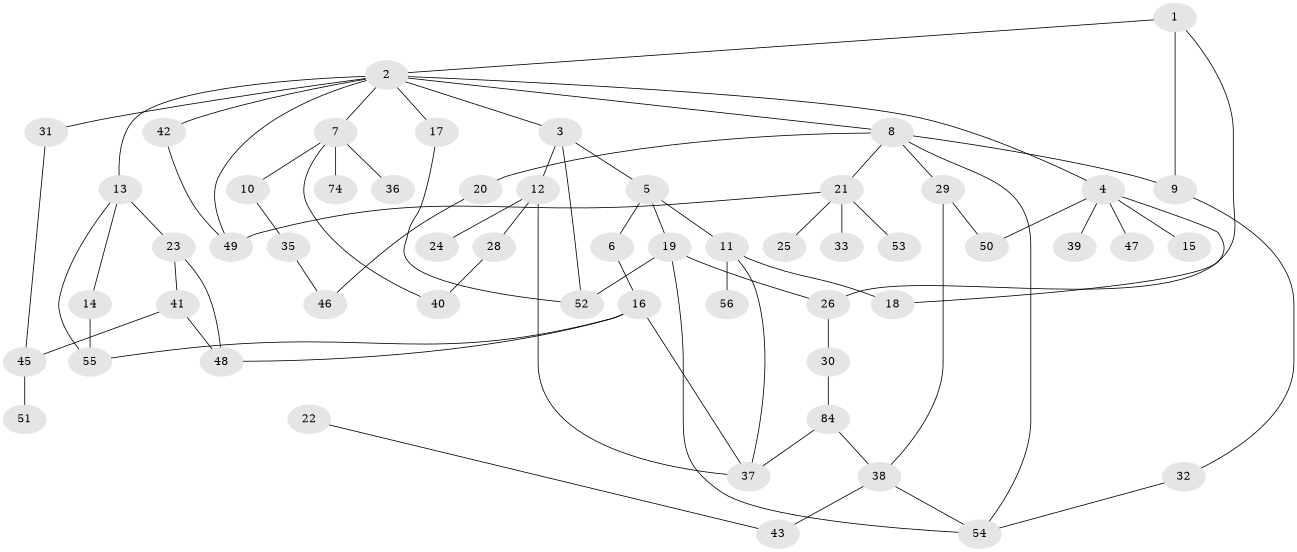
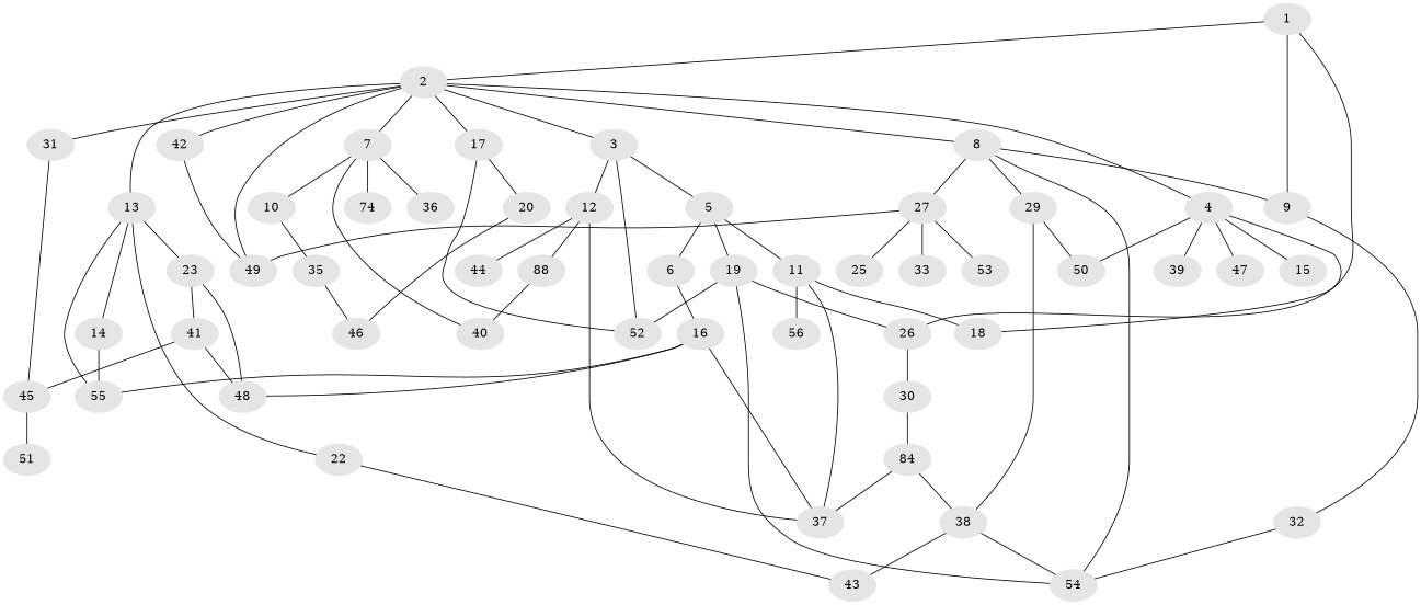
  graph {
    node [color=gray90 style=filled]
    1
    2
    9
    26
    3
    4
    7
    8
    13
    17
    31
    42
    49
    32
    30
    5
    12
    52
    15
    18
    39
    47
    50
    10
    n25 [label=74]
    36
    40
-   21
+   21 [label=27]
    29
    54
    14
    22
    23
    55
    20
    45
    6
    11
    19
    37
-   28
-   44 [label=24]
+   28 [label=88]
+   44
    16
    56
    48
    35
    25
    33
    53
    38
    46
    43
    41
    n54 [label=84]
    51
    1 -- 2
    1 -- 9
    1 -- 26
    2 -- 3
    2 -- 4
    2 -- 7
    2 -- 8
    2 -- 13
    2 -- 17
    2 -- 31
    2 -- 42
    2 -- 49
    9 -- 32
    26 -- 30
    3 -- 5
    3 -- 12
    3 -- 52
    4 -- 15
    4 -- 18
    4 -- 39
    4 -- 47
    4 -- 50
    7 -- 10
    7 -- n25
    7 -- 36
    7 -- 40
    8 -- 9
    8 -- 21
    8 -- 29
    8 -- 54
    13 -- 14
+   13 -- 22
    13 -- 23
    13 -- 55
    17 -- 52
-   8 -- 20
+   17 -- 20
    31 -- 45
    42 -- 49
    32 -- 54
    30 -- n54
    5 -- 6
    5 -- 11
    5 -- 19
    12 -- 37
    12 -- 28
    12 -- 44
    10 -- 35
    21 -- 49
    21 -- 25
    21 -- 33
    21 -- 53
    29 -- 50
    29 -- 38
    14 -- 55
    22 -- 43
    23 -- 48
    23 -- 41
    20 -- 46
    45 -- 51
    6 -- 16
    11 -- 18
    11 -- 37
    11 -- 56
    19 -- 26
    19 -- 52
    19 -- 54
    28 -- 40
    16 -- 55
    16 -- 37
    16 -- 48
    35 -- 46
    38 -- 54
    38 -- 43
    41 -- 45
    41 -- 48
    n54 -- 37
    n54 -- 38
  }
